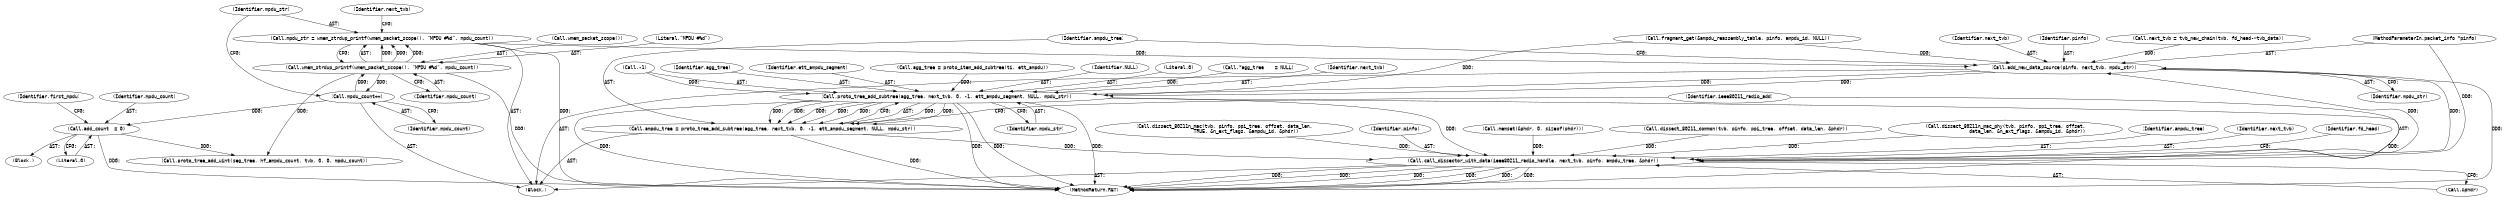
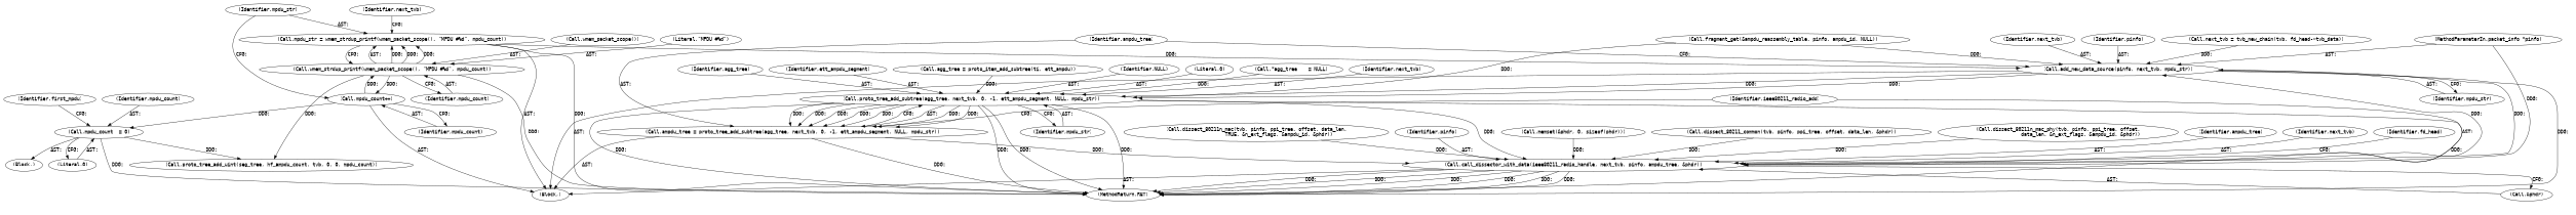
  digraph {
    fontname="DejaVu Sans Mono"
    node [fontname="DejaVu Sans Mono"]
    edge [fontname="DejaVu Sans Mono"]
    n1 [label="(Call,mpdu_str = wmem_strdup_printf(wmem_packet_scope(), \"MPDU #%d\", mpdu_count))"]
    n2 [label="(Call,wmem_strdup_printf(wmem_packet_scope(), \"MPDU #%d\", mpdu_count))"]
    n3 [label="(Call,add_new_data_source(pinfo, next_tvb, mpdu_str))"]
    n4 [label="(MethodReturn,RET)"]
    n5 [label="(Block,)"]
    n6 [label="(Call,mpdu_count++)"]
    n7 [label="(Call,proto_tree_add_uint(seg_tree, hf_ampdu_count, tvb, 0, 0, mpdu_count))"]
    n8 [label="(Identifier,mpdu_count)"]
    n9 [label="(Call,proto_tree_add_subtree(agg_tree, next_tvb, 0, -1, ett_ampdu_segment, NULL, mpdu_str))"]
    n10 [label="(Call,call_dissector_with_data(ieee80211_radio_handle, next_tvb, pinfo, ampdu_tree, &phdr))"]
    n11 [label="(Identifier,mpdu_str)"]
    n12 [label="(Identifier,mpdu_count)"]
-   n13 [label="(Call,add_count  = 0)"]
+   n13 [label="(Call,mpdu_count  = 0)"]
    n14 [label="(Literal,0)"]
    n15 [label="(Block,)"]
    n16 [label="(Call,ampdu_tree = proto_tree_add_subtree(agg_tree, next_tvb, 0, -1, ett_ampdu_segment, NULL, mpdu_str))"]
    n17 [label="(Identifier,mpdu_str)"]
    n18 [label="(Call,&phdr)"]
    n19 [label="(Call,memset(&phdr, 0, sizeof(phdr)))"]
    n20 [label="(Identifier,mpdu_count)"]
    n21 [label="(Identifier,NULL)"]
    n22 [label="(Identifier,ieee80211_radio_add)"]
    n23 [label="(Identifier,next_tvb)"]
    n24 [label="(Call,dissect_80211_common(tvb, pinfo, ppi_tree, offset, data_len, &phdr))"]
    n25 [label="(Call,dissect_80211n_mac_phy(tvb, pinfo, ppi_tree, offset,\n                data_len, &n_ext_flags, &ampdu_id, &phdr))"]
    n26 [label="(Literal,0)"]
    n27 [label="(Call,wmem_packet_scope())"]
    n28 [label="(Call,*agg_tree    = NULL)"]
    n29 [label="(Identifier,pinfo)"]
    n30 [label="(Identifier,ampdu_tree)"]
    n31 [label="(Identifier,next_tvb)"]
    n32 [label="(Identifier,agg_tree)"]
    n33 [label="(Identifier,ett_ampdu_segment)"]
    n34 [label="(Identifier,mpdu_str)"]
    n35 [label="(Identifier,ampdu_tree)"]
    n36 [label="(Identifier,first_mpdu)"]
    n37 [label="(Call,agg_tree = proto_item_add_subtree(ti, ett_ampdu))"]
    n38 [label="(Identifier,next_tvb)"]
    n39 [label="(Literal,\"MPDU #%d\")"]
    n40 [label="(Call,fragment_get(&ampdu_reassembly_table, pinfo, ampdu_id, NULL))"]
    n41 [label="(Identifier,fd_head)"]
-   n42 [label="(Call,-1)"]
    n43 [label="(MethodParameterIn,packet_info *pinfo)"]
    n44 [label="(Call,dissect_80211n_mac(tvb, pinfo, ppi_tree, offset, data_len,\n                TRUE, &n_ext_flags, &ampdu_id, &phdr))"]
    n45 [label="(Call,next_tvb = tvb_new_chain(tvb, fd_head->tvb_data))"]
    n46 [label="(Identifier,pinfo)"]
    n47 [label="(Identifier,next_tvb)"]
    n1 -> n2 [label="CFG: "]
    n1 -> n3 [label="DDG: "]
    n1 -> n4 [label="DDG: "]
    n1 -> n5 [label="AST: "]
    n2 -> n1 [label="AST: "]
    n2 -> n1 [label="DDG: "]
    n2 -> n1 [label="DDG: "]
    n2 -> n1 [label="DDG: "]
    n2 -> n4 [label="DDG: "]
    n2 -> n6 [label="DDG: "]
    n2 -> n7 [label="DDG: "]
    n2 -> n8 [label="CFG: "]
    n3 -> n4 [label="DDG: "]
    n3 -> n5 [label="AST: "]
    n3 -> n9 [label="DDG: "]
    n3 -> n9 [label="DDG: "]
    n3 -> n10 [label="DDG: "]
    n3 -> n11 [label="CFG: "]
    n6 -> n2 [label="DDG: "]
    n6 -> n5 [label="AST: "]
    n6 -> n12 [label="CFG: "]
    n6 -> n13 [label="DDG: "]
    n8 -> n2 [label="AST: "]
    n9 -> n4 [label="DDG: "]
    n9 -> n4 [label="DDG: "]
    n9 -> n4 [label="DDG: "]
    n9 -> n4 [label="DDG: "]
    n9 -> n4 [label="DDG: "]
    n9 -> n10 [label="DDG: "]
    n9 -> n16 [label="AST: "]
    n9 -> n16 [label="DDG: "]
    n9 -> n16 [label="DDG: "]
    n9 -> n16 [label="DDG: "]
    n9 -> n16 [label="DDG: "]
    n9 -> n16 [label="DDG: "]
    n9 -> n16 [label="DDG: "]
    n9 -> n16 [label="DDG: "]
    n9 -> n17 [label="CFG: "]
    n10 -> n3 [label="DDG: "]
    n10 -> n4 [label="DDG: "]
    n10 -> n4 [label="DDG: "]
    n10 -> n4 [label="DDG: "]
    n10 -> n4 [label="DDG: "]
    n10 -> n4 [label="DDG: "]
    n10 -> n4 [label="DDG: "]
    n10 -> n5 [label="AST: "]
    n10 -> n18 [label="CFG: "]
    n11 -> n3 [label="AST: "]
    n12 -> n6 [label="AST: "]
    n13 -> n4 [label="DDG: "]
    n13 -> n7 [label="DDG: "]
    n13 -> n14 [label="CFG: "]
    n13 -> n15 [label="AST: "]
    n14 -> n13 [label="AST: "]
    n16 -> n4 [label="DDG: "]
    n16 -> n5 [label="AST: "]
    n16 -> n9 [label="CFG: "]
    n16 -> n10 [label="DDG: "]
    n17 -> n9 [label="AST: "]
    n18 -> n10 [label="AST: "]
    n19 -> n10 [label="DDG: "]
    n20 -> n13 [label="AST: "]
    n21 -> n9 [label="AST: "]
    n22 -> n10 [label="AST: "]
    n22 -> n16 [label="CFG: "]
    n23 -> n3 [label="AST: "]
    n24 -> n10 [label="DDG: "]
    n25 -> n10 [label="DDG: "]
    n26 -> n9 [label="AST: "]
    n27 -> n2 [label="AST: "]
    n28 -> n9 [label="DDG: "]
    n29 -> n3 [label="AST: "]
    n30 -> n10 [label="AST: "]
    n31 -> n9 [label="AST: "]
    n32 -> n9 [label="AST: "]
    n33 -> n9 [label="AST: "]
    n34 -> n1 [label="AST: "]
    n34 -> n6 [label="CFG: "]
    n35 -> n3 [label="CFG: "]
    n35 -> n16 [label="AST: "]
    n36 -> n13 [label="CFG: "]
    n37 -> n9 [label="DDG: "]
    n38 -> n10 [label="AST: "]
    n39 -> n2 [label="AST: "]
    n40 -> n3 [label="DDG: "]
    n40 -> n9 [label="DDG: "]
    n41 -> n10 [label="CFG: "]
-   n42 -> n9 [label="AST: "]
-   n42 -> n9 [label="DDG: "]
    n43 -> n3 [label="AST: "]
    n43 -> n10 [label="DDG: "]
    n44 -> n10 [label="DDG: "]
    n45 -> n3 [label="DDG: "]
    n46 -> n10 [label="AST: "]
    n47 -> n1 [label="CFG: "]
  }
